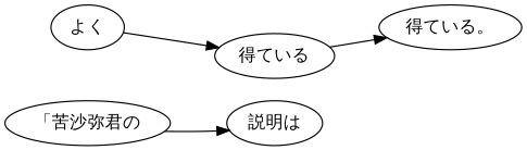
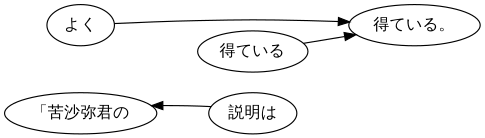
  digraph {
    rankdir=LR
    n1 [label="「苦沙弥君の"]
    n2 [label="説明は"]
    n3 [label="得ている。"]
    n4 [label="よく"]
    n5 [label="得ている"]
-   n1 -> n2
-   n4 -> n5
+   n2 -> n1
+   n4 -> n3
    n5 -> n3
  }
